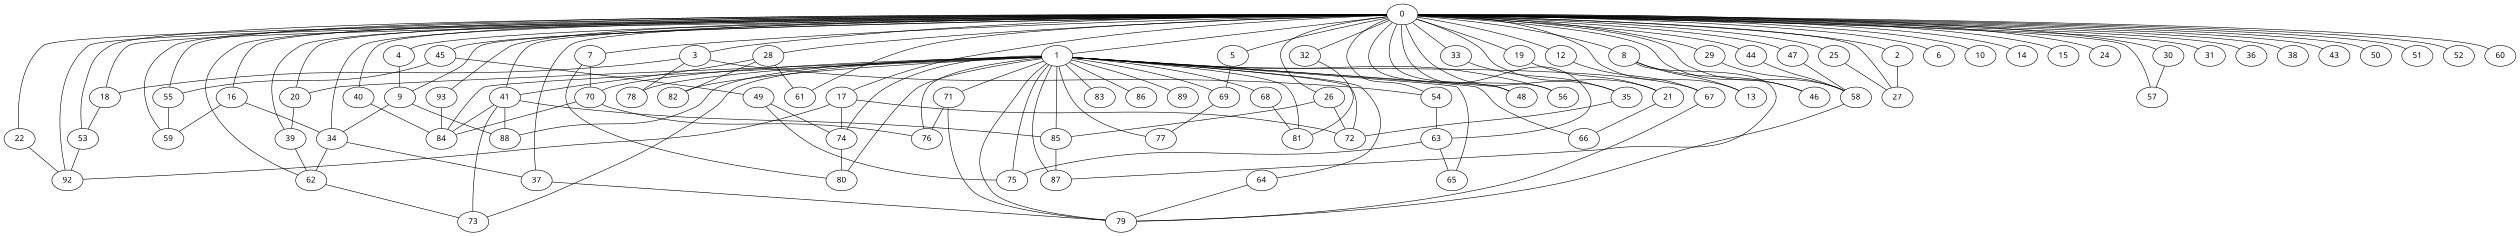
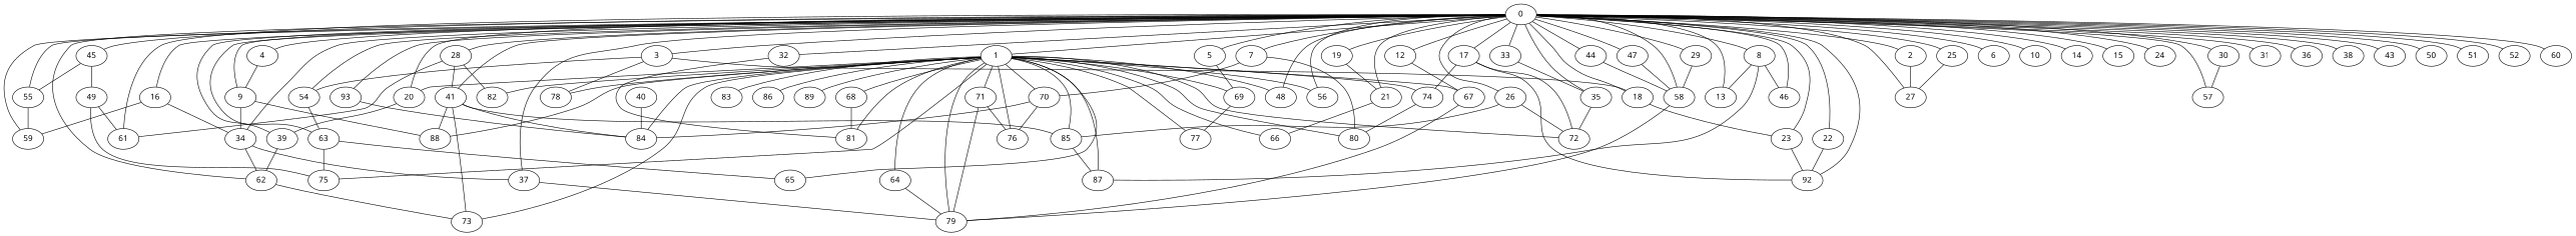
  graph {
    fontname="Noto Sans"
    node [fontname="Noto Sans"]
    edge [fontname="Noto Sans"]
    0
    1
    2
    3
    4
    5
    6
    7
    8
    9
    10
    12
    13
    14
    15
    16
    17
    18
    19
    20
    21
    22
-   23 [label=53]
+   23
    24
    25
    26
    27
    28
    29
    30
    31
    32
    33
    34
    35
    36
    37
    38
    39
    40
    41
    n42 [label=92]
    43
    44
    45
    46
    47
    48
    50
    51
    52
    n52 [label=93]
    54
    55
    56
    57
    58
    59
    60
    61
    62
    63
    64
    65
    66
    67
    68
    69
    70
    71
    72
    73
    74
    75
    76
    77
    78
    79
    80
    81
    82
    83
    84
    85
    86
    87
    88
    89
    49
    0 -- 1
    0 -- 2
    0 -- 3
    0 -- 4
    0 -- 5
    0 -- 6
    0 -- 7
    0 -- 8
    0 -- 9
    0 -- 10
    0 -- 12
    0 -- 13
    0 -- 14
    0 -- 15
    0 -- 16
    0 -- 17
    0 -- 18
    0 -- 19
    0 -- 20
    0 -- 21
    0 -- 22
    0 -- 23
    0 -- 24
    0 -- 25
    0 -- 26
    0 -- 27
    0 -- 28
    0 -- 29
    0 -- 30
    0 -- 31
    0 -- 32
    0 -- 33
    0 -- 34
    0 -- 35
    0 -- 36
    0 -- 37
    0 -- 38
    0 -- 39
-   0 -- 40
    0 -- 41
    0 -- n42
    0 -- 43
    0 -- 44
    0 -- 45
    0 -- 46
    0 -- 47
    0 -- 48
    0 -- 50
    0 -- 51
    0 -- 52
    0 -- n52
    0 -- 54
    0 -- 55
    0 -- 56
    0 -- 57
    0 -- 58
    0 -- 59
    0 -- 60
    0 -- 61
    0 -- 62
    0 -- 63
    1 -- 20
    1 -- 48
    1 -- 56
    1 -- 64
    1 -- 65
    1 -- 66
    1 -- 67
    1 -- 68
    1 -- 69
    1 -- 70
    1 -- 71
    1 -- 72
    1 -- 73
    1 -- 74
    1 -- 75
    1 -- 76
    1 -- 77
    1 -- 78
    1 -- 79
    1 -- 80
    1 -- 81
    1 -- 82
    1 -- 83
    1 -- 84
    1 -- 85
    1 -- 86
    1 -- 87
    1 -- 88
    1 -- 89
    2 -- 27
    3 -- 18
    3 -- 54
    3 -- 78
    4 -- 9
    5 -- 69
    7 -- 70
    7 -- 80
    8 -- 13
    8 -- 46
    8 -- 87
    9 -- 34
    9 -- 88
    12 -- 67
    16 -- 34
    16 -- 59
    17 -- n42
    17 -- 72
    17 -- 74
    18 -- 23
    19 -- 21
    20 -- 39
    21 -- 66
    22 -- n42
    23 -- n42
    25 -- 27
    26 -- 72
    26 -- 85
    28 -- 41
    28 -- 61
    28 -- 82
    29 -- 58
    30 -- 57
    32 -- 81
    33 -- 35
    34 -- 37
    34 -- 62
    35 -- 72
    37 -- 79
    39 -- 62
    40 -- 84
    41 -- 73
    41 -- 84
    41 -- 85
    41 -- 88
    44 -- 58
    45 -- 55
    45 -- 49
    47 -- 58
    n52 -- 84
    54 -- 63
    55 -- 59
    58 -- 79
    62 -- 73
    63 -- 65
    63 -- 75
    64 -- 79
    67 -- 79
    68 -- 81
    69 -- 77
    70 -- 76
    70 -- 84
    71 -- 76
    71 -- 79
    74 -- 80
    85 -- 87
-   49 -- 74
+   49 -- 61
    49 -- 75
  }
